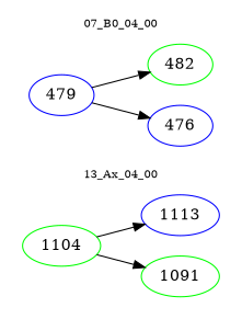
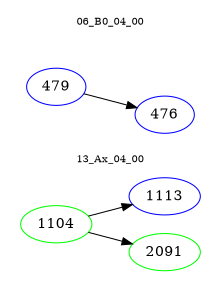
  digraph {
    rankdir=LR
    node [color=green]
    edge [color=black]
    n1 [label=1104]
-   n2 [label=1091]
+   n2 [label=2091]
    n3 [color=blue label=1113]
    n4 [color=blue label=479]
    n5 [color=blue label=476]
-   n6 [label=482]
    subgraph cluster_1 {
      color=white
      fontsize=10
      label="13_Ax_04_00"
      n1
      n2
      n3
    }
    subgraph cluster_2 {
      color=white
      fontsize=10
-     label="07_B0_04_00"
+     label="06_B0_04_00"
      n4
      n5
-     n6
    }
    n1 -> n2
    n1 -> n3
    n4 -> n5
-   n4 -> n6
  }
